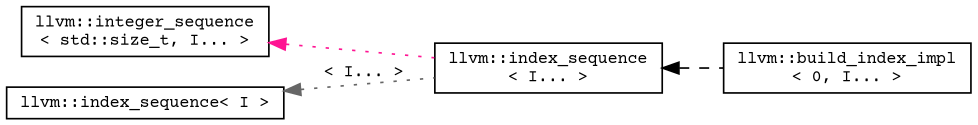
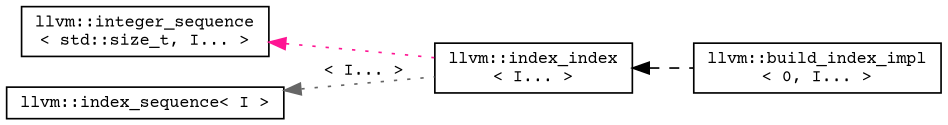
  digraph {
    fontname="Courier Prime"
    rankdir=LR
    node [color=black fontname="Courier Prime" fontsize=10 shape=box]
    edge [dir=back fontname="Courier Prime" fontsize=10 labelfontname=Helvetica labelfontsize=10 style=dotted]
    n1 [height=0.2 label="llvm::integer_sequence\l\< std::size_t, I... \>" width=0.4]
-   n2 [height=0.2 label="llvm::index_sequence\l\< I... \>" width=0.4]
+   n2 [height=0.2 label="llvm::index_index\l\< I... \>" width=0.4]
    n3 [height=0.2 label="llvm::build_index_impl\l\< 0, I... \>" width=0.4]
    n4 [height=0.2 label="llvm::index_sequence\< I \>" width=0.4]
    n1 -> n2 [color=deeppink]
    n2 -> n3 [color=black style=dashed]
    n4 -> n2 [color=gray40 label=" \< I... \>"]
  }
